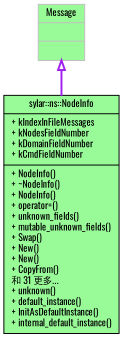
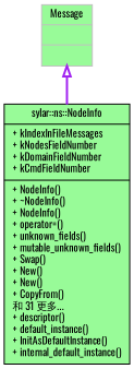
  digraph {
    fontname=Oswald
    node [fillcolor=palegreen fontname=Oswald fontsize=10 shape=record style=filled]
-   n1 [color=black fontcolor=black height=0.2 label="{sylar::ns::NodeInfo\n|+ kIndexInFileMessages\l+ kNodesFieldNumber\l+ kDomainFieldNumber\l+ kCmdFieldNumber\l|+ NodeInfo()\l+ ~NodeInfo()\l+ NodeInfo()\l+ operator=()\l+ unknown_fields()\l+ mutable_unknown_fields()\l+ Swap()\l+ New()\l+ New()\l+ CopyFrom()\l和 31 更多...\l+ unknown()\l+ default_instance()\l+ InitAsDefaultInstance()\l+ internal_default_instance()\l}" width=0.4]
+   n1 [color=black fontcolor=black height=0.2 label="{sylar::ns::NodeInfo\n|+ kIndexInFileMessages\l+ kNodesFieldNumber\l+ kDomainFieldNumber\l+ kCmdFieldNumber\l|+ NodeInfo()\l+ ~NodeInfo()\l+ NodeInfo()\l+ operator=()\l+ unknown_fields()\l+ mutable_unknown_fields()\l+ Swap()\l+ New()\l+ New()\l+ CopyFrom()\l和 31 更多...\l+ descriptor()\l+ default_instance()\l+ InitAsDefaultInstance()\l+ internal_default_instance()\l}" width=0.4]
    n2 [color=grey75 height=0.2 label="{Message\n||}" width=0.4]
    n2 -> n1 [arrowtail=onormal color=purple dir=back fontname=Oswald fontsize=10 labelfontname=Helvetica labelfontsize=10 style=bold]
  }
